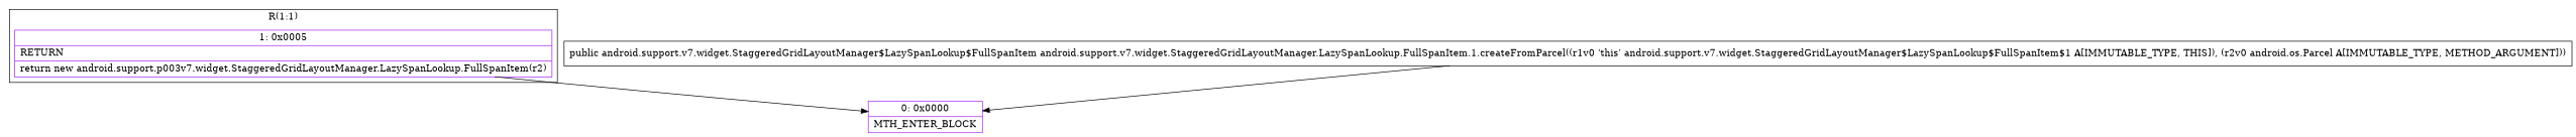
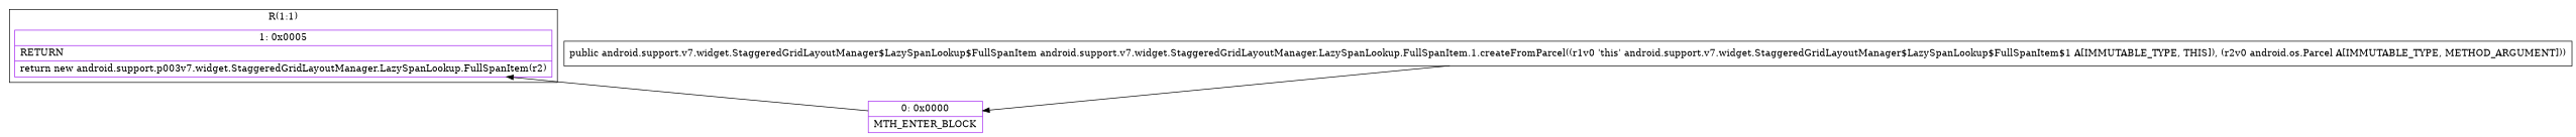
  digraph {
    node [color=purple shape=record]
    n1 [label="{1\:\ 0x0005|RETURN\l|return new android.support.p003v7.widget.StaggeredGridLayoutManager.LazySpanLookup.FullSpanItem(r2)\l}"]
    n2 [label="{0\:\ 0x0000|MTH_ENTER_BLOCK\l}"]
    n3 [label="{public android.support.v7.widget.StaggeredGridLayoutManager$LazySpanLookup$FullSpanItem android.support.v7.widget.StaggeredGridLayoutManager.LazySpanLookup.FullSpanItem.1.createFromParcel((r1v0 'this' android.support.v7.widget.StaggeredGridLayoutManager$LazySpanLookup$FullSpanItem$1 A[IMMUTABLE_TYPE, THIS]), (r2v0 android.os.Parcel A[IMMUTABLE_TYPE, METHOD_ARGUMENT])) }" color=black]
    subgraph cluster_1 {
      label="R(1:1)"
      n1
    }
-   n1 -> n2
+   n2 -> n1
    n3 -> n2
  }
